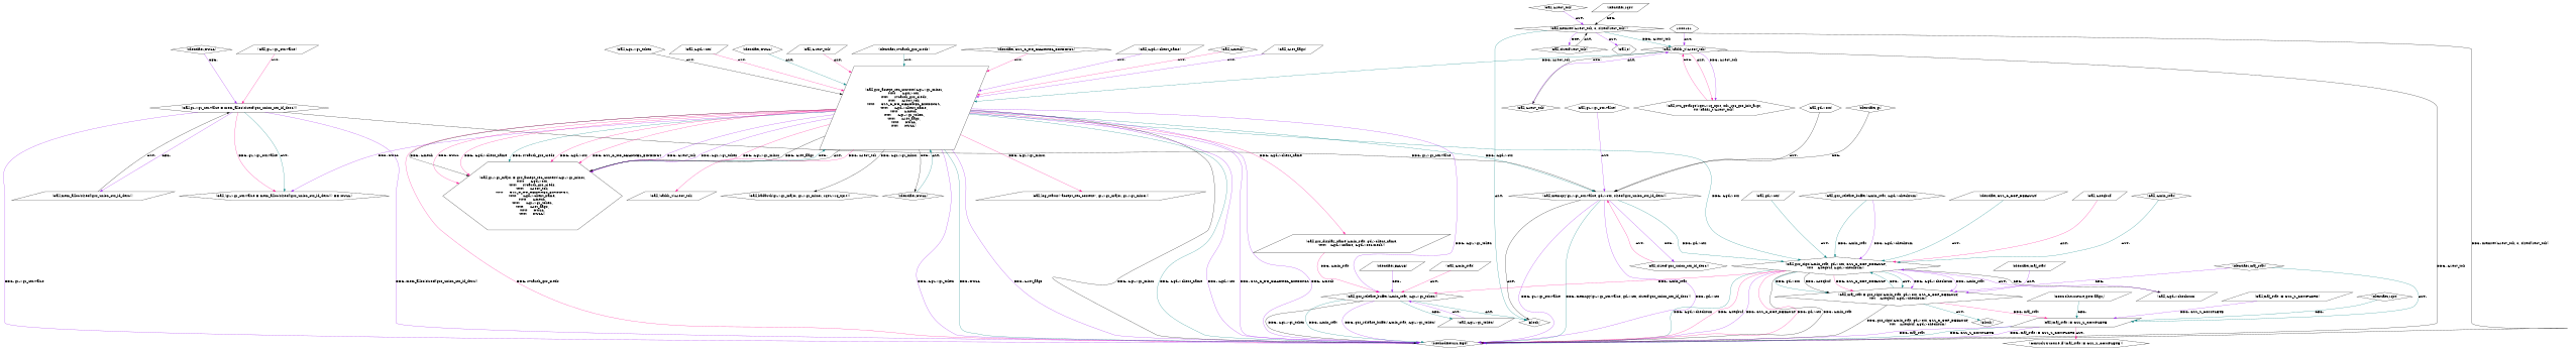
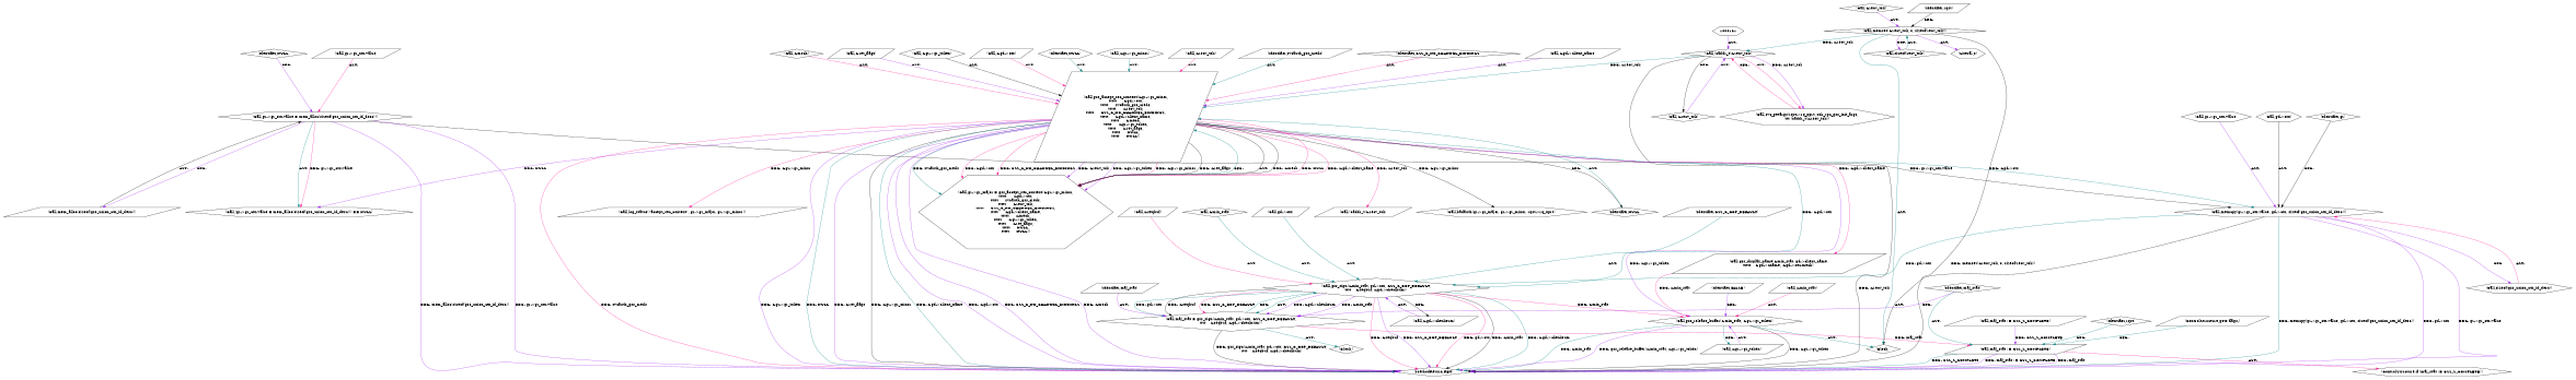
  digraph {
    node [shape=parallelogram]
    edge [color=purple]
    n1 [label="(Call,memcpy(gr->gr_ctx.value, gd->ctx, sizeof(gss_union_ctx_id_desc)))" shape=hexagon]
    n2 [label="(Call,gss_sign(&min_stat, gd->ctx, GSS_C_QOP_DEFAULT,\n\t\t\t\t    &seqbuf, &gd->checksum))" shape=diamond]
    n3 [label="(Block,)" shape=diamond]
    n4 [label="(Call,sizeof(gss_union_ctx_id_desc))" shape=hexagon]
    n5 [label="(MethodReturn,RET)" shape=diamond]
    n6 [label="(Call,gss_release_buffer(&min_stat, &gr->gr_token))" shape=hexagon]
    n7 [label="(Call,maj_stat = gss_sign(&min_stat, gd->ctx, GSS_C_QOP_DEFAULT,\n\t\t\t\t    &seqbuf, &gd->checksum))" shape=diamond]
    n8 [label="(Call,&gd->checksum)"]
    n9 [label="(Call,gr->gr_ctx.value = mem_alloc(sizeof(gss_union_ctx_id_desc)))" shape=hexagon]
    n10 [label="(Call,mem_alloc(sizeof(gss_union_ctx_id_desc)))"]
    n11 [label="(Call,(gr->gr_ctx.value = mem_alloc(sizeof(gss_union_ctx_id_desc))) == NULL)" shape=hexagon]
    n12 [label="(Call,gss_accept_sec_context(&gr->gr_minor,\n\t\t\t\t\t      &gd->ctx,\n\t\t\t\t\t      svcauth_gss_creds,\n\t\t\t\t\t      &recv_tok,\n\t\t\t\t\t      GSS_C_NO_CHANNEL_BINDINGS,\n\t\t\t\t\t      &gd->client_name,\n\t\t\t\t\t      &mech,\n\t\t\t\t\t      &gr->gr_token,\n\t\t\t\t\t      &ret_flags,\n\t\t\t\t\t      NULL,\n\t\t\t\t\t      NULL))"]
    n13 [label="(Call,gss_display_name(&min_stat, gd->client_name,\n\t\t\t\t\t    &gd->cname, &gd->sec.mech))"]
    n14 [label="(Call,(caddr_t)&recv_tok)"]
    n15 [label="(Call,badauth(gr->gr_major, gr->gr_minor, rqst->rq_xprt))" shape=hexagon]
    n16 [label="(Identifier,NULL)" shape=diamond]
    n17 [label="(Call,gr->gr_major = gss_accept_sec_context(&gr->gr_minor,\n\t\t\t\t\t      &gd->ctx,\n\t\t\t\t\t      svcauth_gss_creds,\n\t\t\t\t\t      &recv_tok,\n\t\t\t\t\t      GSS_C_NO_CHANNEL_BINDINGS,\n\t\t\t\t\t      &gd->client_name,\n\t\t\t\t\t      &mech,\n\t\t\t\t\t      &gr->gr_token,\n\t\t\t\t\t      &ret_flags,\n\t\t\t\t\t      NULL,\n\t\t\t\t\t      NULL))" shape=hexagon]
    n18 [label="(Call,log_status(\"accept_sec_context\", gr->gr_major, gr->gr_minor))"]
    n19 [label="(Call,&gr->gr_token)"]
    n20 [label="(Call,(caddr_t)&recv_tok)" shape=diamond]
    n21 [label="(Call,&recv_tok)" shape=diamond]
    n22 [label="(Call,svc_getargs(rqst->rq_xprt, xdr_rpc_gss_init_args,\n\t\t\t (caddr_t)&recv_tok))" shape=hexagon]
    n23 [label="(Call,memset(&recv_tok, 0, sizeof(recv_tok)))" shape=diamond]
    n24 [label="(Call,sizeof(recv_tok))" shape=diamond]
-   n25 [label="(Call,0)" shape=hexagon]
+   n25 [label="(Literal,0)" shape=hexagon]
    n26 [label="(Call,maj_stat != GSS_S_COMPLETE)"]
    n27 [label="(Block,)" shape=diamond]
    n28 [label="(ControlStructure,if (maj_stat != GSS_S_COMPLETE))" shape=hexagon]
    n29 [label="(Call,&mech)" shape=diamond]
    n30 [label="(Identifier,rqst)" shape=diamond]
    n31 [label="(Identifier,GSS_C_QOP_DEFAULT)"]
    n32 [label="(Call,&ret_flags)"]
    n33 [label="(Identifier,maj_stat)"]
    n34 [label="(Call,gd->ctx)" shape=hexagon]
    n35 [label="(Call,&seqbuf)"]
    n36 [label="(Identifier,maj_stat)" shape=diamond]
    n37 [label="(Call,&min_stat)" shape=diamond]
    n38 [label="(ControlStructure,goto flags;)"]
    n39 [label="(Call,&gr->gr_token)" shape=hexagon]
    n40 [label="(Identifier,gr)" shape=diamond]
    n41 [label="(Call,&gd->ctx)"]
    n42 [label="(Identifier,NULL)" shape=hexagon]
+   n43 [label="(Call,&gr->gr_minor)" shape=hexagon]
    n44 [label="(Identifier,FALSE)"]
    n45 [label="(Call,gr->gr_ctx.value)" shape=hexagon]
    n46 [label="(Identifier,NULL)" shape=diamond]
    n47 [label="(Call,gd->ctx)"]
    n48 [label="(Call,gr->gr_ctx.value)"]
    n49 [label="(Call,&recv_tok)"]
    n50 [label="(Call,&recv_tok)" shape=diamond]
    n51 [label="(Call,maj_stat != GSS_S_COMPLETE)"]
    n52 [label="(Identifier,svcauth_gss_creds)"]
    n53 [label="(Call,&min_stat)"]
    n54 [label="(Identifier,rqst)"]
    n55 [label="(Identifier,GSS_C_NO_CHANNEL_BINDINGS)" shape=diamond]
-   n56 [label="(Call,gss_release_buffer(&min_stat, &gd->checksum))" shape=hexagon]
    n57 [label="(Call,&gd->client_name)"]
    1000161 [shape=hexagon]
    n1 -> n2 [color=teal label="DDG: gd->ctx"]
    n1 -> n3 [color=black label="AST: "]
    n1 -> n4 [label="CFG: "]
    n1 -> n5 [color=teal label="DDG: memcpy(gr->gr_ctx.value, gd->ctx, sizeof(gss_union_ctx_id_desc))"]
    n1 -> n5 [label="DDG: gd->ctx"]
    n1 -> n5 [label="DDG: gr->gr_ctx.value"]
    n2 -> n5 [color=teal label="DDG: &gd->checksum"]
    n2 -> n5 [color=deeppink label="DDG: &seqbuf"]
    n2 -> n5 [label="DDG: GSS_C_QOP_DEFAULT"]
    n2 -> n5 [color=deeppink label="DDG: gd->ctx"]
    n2 -> n5 [color=black label="DDG: &min_stat"]
    n2 -> n6 [color=deeppink label="DDG: &min_stat"]
    n2 -> n7 [color=teal label="AST: "]
    n2 -> n7 [label="DDG: &gd->checksum"]
    n2 -> n7 [label="DDG: &min_stat"]
    n2 -> n7 [color=teal label="DDG: gd->ctx"]
    n2 -> n7 [color=black label="DDG: &seqbuf"]
    n2 -> n7 [color=deeppink label="DDG: GSS_C_QOP_DEFAULT"]
    n2 -> n8 [color=black label="CFG: "]
    n4 -> n1 [color=deeppink label="AST: "]
    n6 -> n3 [color=teal label="AST: "]
    n6 -> n5 [color=teal label="DDG: &min_stat"]
    n6 -> n5 [label="DDG: gss_release_buffer(&min_stat, &gr->gr_token)"]
    n6 -> n5 [color=black label="DDG: &gr->gr_token"]
    n6 -> n19 [color=teal label="CFG: "]
    n7 -> n2 [color=teal label="CFG: "]
    n7 -> n5 [color=black label="DDG: gss_sign(&min_stat, gd->ctx, GSS_C_QOP_DEFAULT,\n\t\t\t\t    &seqbuf, &gd->checksum)"]
    n7 -> n26 [color=deeppink label="DDG: maj_stat"]
    n7 -> n27 [color=teal label="AST: "]
    n8 -> n2 [label="AST: "]
    n9 -> n1 [color=black label="DDG: gr->gr_ctx.value"]
    n9 -> n5 [label="DDG: mem_alloc(sizeof(gss_union_ctx_id_desc))"]
    n9 -> n5 [label="DDG: gr->gr_ctx.value"]
    n9 -> n10 [label="CFG: "]
    n9 -> n11 [color=teal label="AST: "]
    n9 -> n11 [color=deeppink label="DDG: gr->gr_ctx.value"]
    n10 -> n9 [color=black label="AST: "]
    n12 -> n1 [color=teal label="DDG: &gd->ctx"]
    n12 -> n2 [color=teal label="DDG: &gd->ctx"]
    n12 -> n5 [label="DDG: GSS_C_NO_CHANNEL_BINDINGS"]
    n12 -> n5 [label="DDG: &mech"]
    n12 -> n5 [color=deeppink label="DDG: svcauth_gss_creds"]
    n12 -> n5 [label="DDG: &gr->gr_token"]
    n12 -> n5 [color=teal label="DDG: NULL"]
    n12 -> n5 [label="DDG: &ret_flags"]
    n12 -> n5 [color=black label="DDG: &gr->gr_minor"]
    n12 -> n5 [color=teal label="DDG: &gd->client_name"]
    n12 -> n5 [label="DDG: &gd->ctx"]
    n12 -> n6 [label="DDG: &gr->gr_token"]
    n12 -> n11 [label="DDG: NULL"]
    n12 -> n13 [color=deeppink label="DDG: &gd->client_name"]
    n12 -> n14 [color=deeppink label="DDG: &recv_tok"]
    n12 -> n15 [color=black label="DDG: &gr->gr_minor"]
    n12 -> n16 [color=black label="CFG: "]
    n12 -> n17 [color=black label="AST: "]
    n12 -> n17 [color=black label="DDG: &mech"]
    n12 -> n17 [color=deeppink label="DDG: NULL"]
    n12 -> n17 [color=deeppink label="DDG: &gd->client_name"]
    n12 -> n17 [color=teal label="DDG: svcauth_gss_creds"]
    n12 -> n17 [color=deeppink label="DDG: &gd->ctx"]
    n12 -> n17 [color=deeppink label="DDG: GSS_C_NO_CHANNEL_BINDINGS"]
    n12 -> n17 [label="DDG: &recv_tok"]
    n12 -> n17 [label="DDG: &gr->gr_token"]
    n12 -> n17 [color=deeppink label="DDG: &gr->gr_minor"]
    n12 -> n17 [color=black label="DDG: &ret_flags"]
    n12 -> n18 [color=deeppink label="DDG: &gr->gr_minor"]
    n13 -> n6 [color=deeppink label="DDG: &min_stat"]
    n16 -> n12 [color=teal label="AST: "]
    n17 -> n12 [color=teal label="CFG: "]
    n19 -> n6 [label="AST: "]
    n20 -> n5 [color=black label="DDG: &recv_tok"]
    n20 -> n12 [color=teal label="DDG: &recv_tok"]
    n20 -> n21 [color=black label="CFG: "]
    n20 -> n22 [color=deeppink label="AST: "]
    n20 -> n22 [label="DDG: &recv_tok"]
    n21 -> n20 [label="AST: "]
    n22 -> n20 [color=deeppink label="CFG: "]
    n23 -> n3 [color=teal label="AST: "]
    n23 -> n5 [color=black label="DDG: memset(&recv_tok, 0, sizeof(recv_tok))"]
    n23 -> n20 [color=teal label="DDG: &recv_tok"]
    n23 -> n24 [label="QOP: "]
    n23 -> n25 [label="AST: "]
-   n24 -> n23 [color=black label="AST: "]
+   n24 -> n23 [color=teal label="AST: "]
    n26 -> n5 [color=teal label="DDG: GSS_S_COMPLETE"]
    n26 -> n5 [label="DDG: maj_stat != GSS_S_COMPLETE"]
    n26 -> n5 [label="DDG: maj_stat"]
    n26 -> n28 [color=deeppink label="AST: "]
    n29 -> n12 [color=deeppink label="AST: "]
    n30 -> n26 [color=teal label="CFG: "]
    n31 -> n2 [color=teal label="AST: "]
    n32 -> n12 [label="AST: "]
    n33 -> n7 [label="AST: "]
    n34 -> n1 [color=black label="AST: "]
    n35 -> n2 [color=deeppink label="AST: "]
    n36 -> n7 [label="CFG: "]
    n36 -> n26 [color=teal label="AST: "]
    n37 -> n2 [color=teal label="AST: "]
    n38 -> n26 [color=teal label="CFG: "]
    n39 -> n12 [color=black label="AST: "]
    n40 -> n1 [color=black label="CFG: "]
    n41 -> n12 [color=deeppink label="AST: "]
    n42 -> n12 [color=teal label="AST: "]
+   n43 -> n12 [color=teal label="AST: "]
    n44 -> n6 [label="CFG: "]
    n45 -> n1 [label="AST: "]
    n46 -> n9 [label="CFG: "]
    n47 -> n2 [color=teal label="AST: "]
    n48 -> n9 [color=deeppink label="AST: "]
    n49 -> n12 [color=deeppink label="AST: "]
    n50 -> n23 [label="AST: "]
    n51 -> n26 [label="DDG: GSS_S_COMPLETE"]
    n52 -> n12 [color=teal label="AST: "]
    n53 -> n6 [color=deeppink label="AST: "]
    n54 -> n23 [color=black label="CFG: "]
    n55 -> n12 [color=deeppink label="AST: "]
-   n56 -> n2 [color=teal label="DDG: &min_stat"]
-   n56 -> n2 [label="DDG: &gd->checksum"]
    n57 -> n12 [label="AST: "]
    1000161 -> n20 [label="AST: "]
  }
